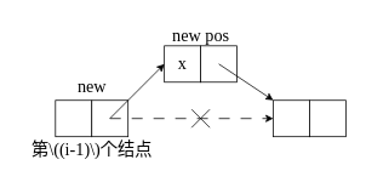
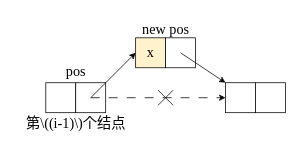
  <mxCell id="0" />
  <mxCell id="1" parent="0" />
  <mxCell id="2" value="" style="rounded=0;whiteSpace=wrap;html=1;fontFamily=Times New Roman;fontSize=19;" parent="1" vertex="1"><mxGeometry x="60" y="110" width="40" height="40" as="geometry" /></mxCell>
  <mxCell id="3" value="" style="rounded=0;whiteSpace=wrap;html=1;fontFamily=Times New Roman;fontSize=19;" parent="1" vertex="1"><mxGeometry x="100" y="110" width="40" height="40" as="geometry" /></mxCell>
  <mxCell id="4" value="" style="rounded=0;whiteSpace=wrap;html=1;fontFamily=Times New Roman;fontSize=19;" parent="1" vertex="1"><mxGeometry x="300" y="110" width="40" height="40" as="geometry" /></mxCell>
  <mxCell id="5" value="" style="rounded=0;whiteSpace=wrap;html=1;fontFamily=Times New Roman;fontSize=19;" parent="1" vertex="1"><mxGeometry x="340" y="110" width="40" height="40" as="geometry" /></mxCell>
- <mxCell id="6" value="&lt;font style=&quot;font-size: 19px;&quot;&gt;x&lt;/font&gt;" style="rounded=0;whiteSpace=wrap;html=1;fontFamily=Times New Roman;fontSize=19;" parent="1" vertex="1"><mxGeometry x="180" y="50" width="40" height="40" as="geometry" /></mxCell>
+ <mxCell id="6" value="&lt;font style=&quot;font-size: 19px;&quot;&gt;x&lt;/font&gt;" style="rounded=0;whiteSpace=wrap;html=1;fontFamily=Times New Roman;fontSize=19;fillColor=#fff2cc;" parent="1" vertex="1"><mxGeometry x="180" y="50" width="40" height="40" as="geometry" /></mxCell>
  <mxCell id="7" value="" style="rounded=0;whiteSpace=wrap;html=1;fontFamily=Times New Roman;fontSize=19;" parent="1" vertex="1"><mxGeometry x="220" y="50" width="40" height="40" as="geometry" /></mxCell>
  <mxCell id="8" value="" style="group;fontFamily=Times New Roman;fontSize=19;" parent="1" vertex="1" connectable="0"><mxGeometry x="210" y="120" width="20" height="20" as="geometry" /></mxCell>
  <mxCell id="9" value="" style="endArrow=none;html=1;fontFamily=Times New Roman;fontSize=19;" parent="8" edge="1"><mxGeometry width="50" height="50" relative="1" as="geometry"><mxPoint y="20" as="sourcePoint" /><mxPoint x="20" as="targetPoint" /></mxGeometry></mxCell>
  <mxCell id="10" value="" style="endArrow=none;html=1;fontFamily=Times New Roman;fontSize=19;" parent="8" edge="1"><mxGeometry width="50" height="50" relative="1" as="geometry"><mxPoint as="sourcePoint" /><mxPoint x="20" y="20" as="targetPoint" /></mxGeometry></mxCell>
- <mxCell id="11" value="&lt;font style=&quot;font-size: 19px;&quot;&gt;new&lt;/font&gt;" style="text;html=1;align=center;verticalAlign=middle;resizable=0;points=[];autosize=1;strokeColor=none;fillColor=none;fontFamily=Times New Roman;fontSize=19;" parent="1" vertex="1"><mxGeometry x="75" y="75" width="50" height="40" as="geometry" /></mxCell>
+ <mxCell id="11" value="&lt;font style=&quot;font-size: 19px;&quot;&gt;pos&lt;/font&gt;" style="text;html=1;align=center;verticalAlign=middle;resizable=0;points=[];autosize=1;strokeColor=none;fillColor=none;fontFamily=Times New Roman;fontSize=19;" parent="1" vertex="1"><mxGeometry x="75" y="75" width="50" height="40" as="geometry" /></mxCell>
  <mxCell id="12" style="edgeStyle=none;html=1;entryX=0;entryY=0.5;entryDx=0;entryDy=0;dashed=1;dashPattern=12 12;fontFamily=Times New Roman;fontSize=19;" parent="1" target="4" edge="1"><mxGeometry relative="1" as="geometry"><mxPoint x="120" y="130" as="sourcePoint" /></mxGeometry></mxCell>
  <mxCell id="13" value="" style="endArrow=classic;html=1;fontFamily=Times New Roman;entryX=0;entryY=0.5;entryDx=0;entryDy=0;fontSize=19;" parent="1" target="6" edge="1"><mxGeometry width="50" height="50" relative="1" as="geometry"><mxPoint x="120" y="130" as="sourcePoint" /><mxPoint x="250" y="120" as="targetPoint" /></mxGeometry></mxCell>
  <mxCell id="14" value="" style="endArrow=classic;html=1;fontFamily=Times New Roman;entryX=0;entryY=0;entryDx=0;entryDy=0;fontSize=19;" parent="1" target="4" edge="1"><mxGeometry width="50" height="50" relative="1" as="geometry"><mxPoint x="240" y="70" as="sourcePoint" /><mxPoint x="250" y="120" as="targetPoint" /></mxGeometry></mxCell>
  <mxCell id="15" value="new pos" style="text;html=1;align=center;verticalAlign=middle;resizable=0;points=[];autosize=1;strokeColor=none;fillColor=none;fontFamily=Times New Roman;fontSize=19;" parent="1" vertex="1"><mxGeometry x="170" y="20" width="100" height="40" as="geometry" /></mxCell>
  <mxCell id="16" value="第\((i-1)\)个结点" style="text;html=1;align=center;verticalAlign=middle;resizable=0;points=[];autosize=1;strokeColor=none;fillColor=none;fontFamily=Times New Roman;fontSize=19;" parent="1" vertex="1"><mxGeometry x="20" y="145" width="160" height="40" as="geometry" /></mxCell>
